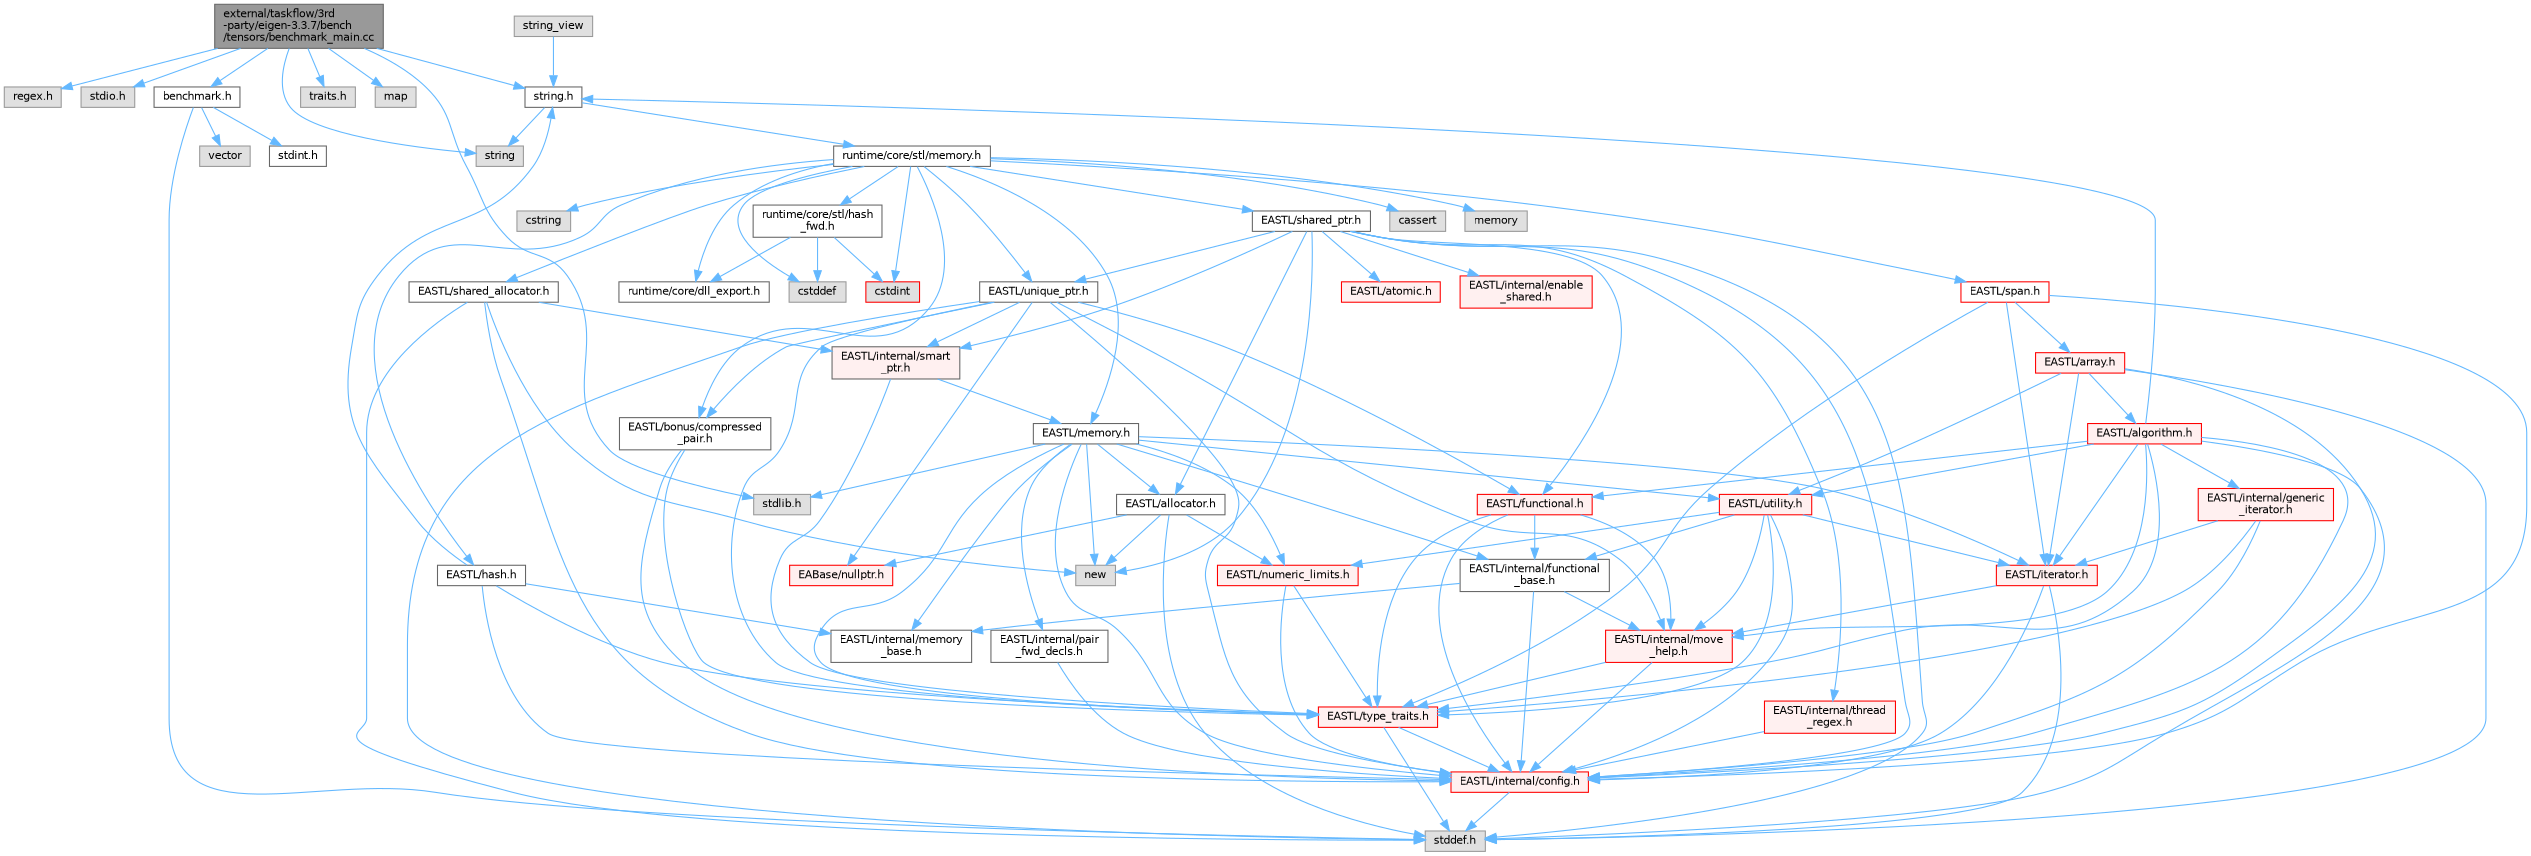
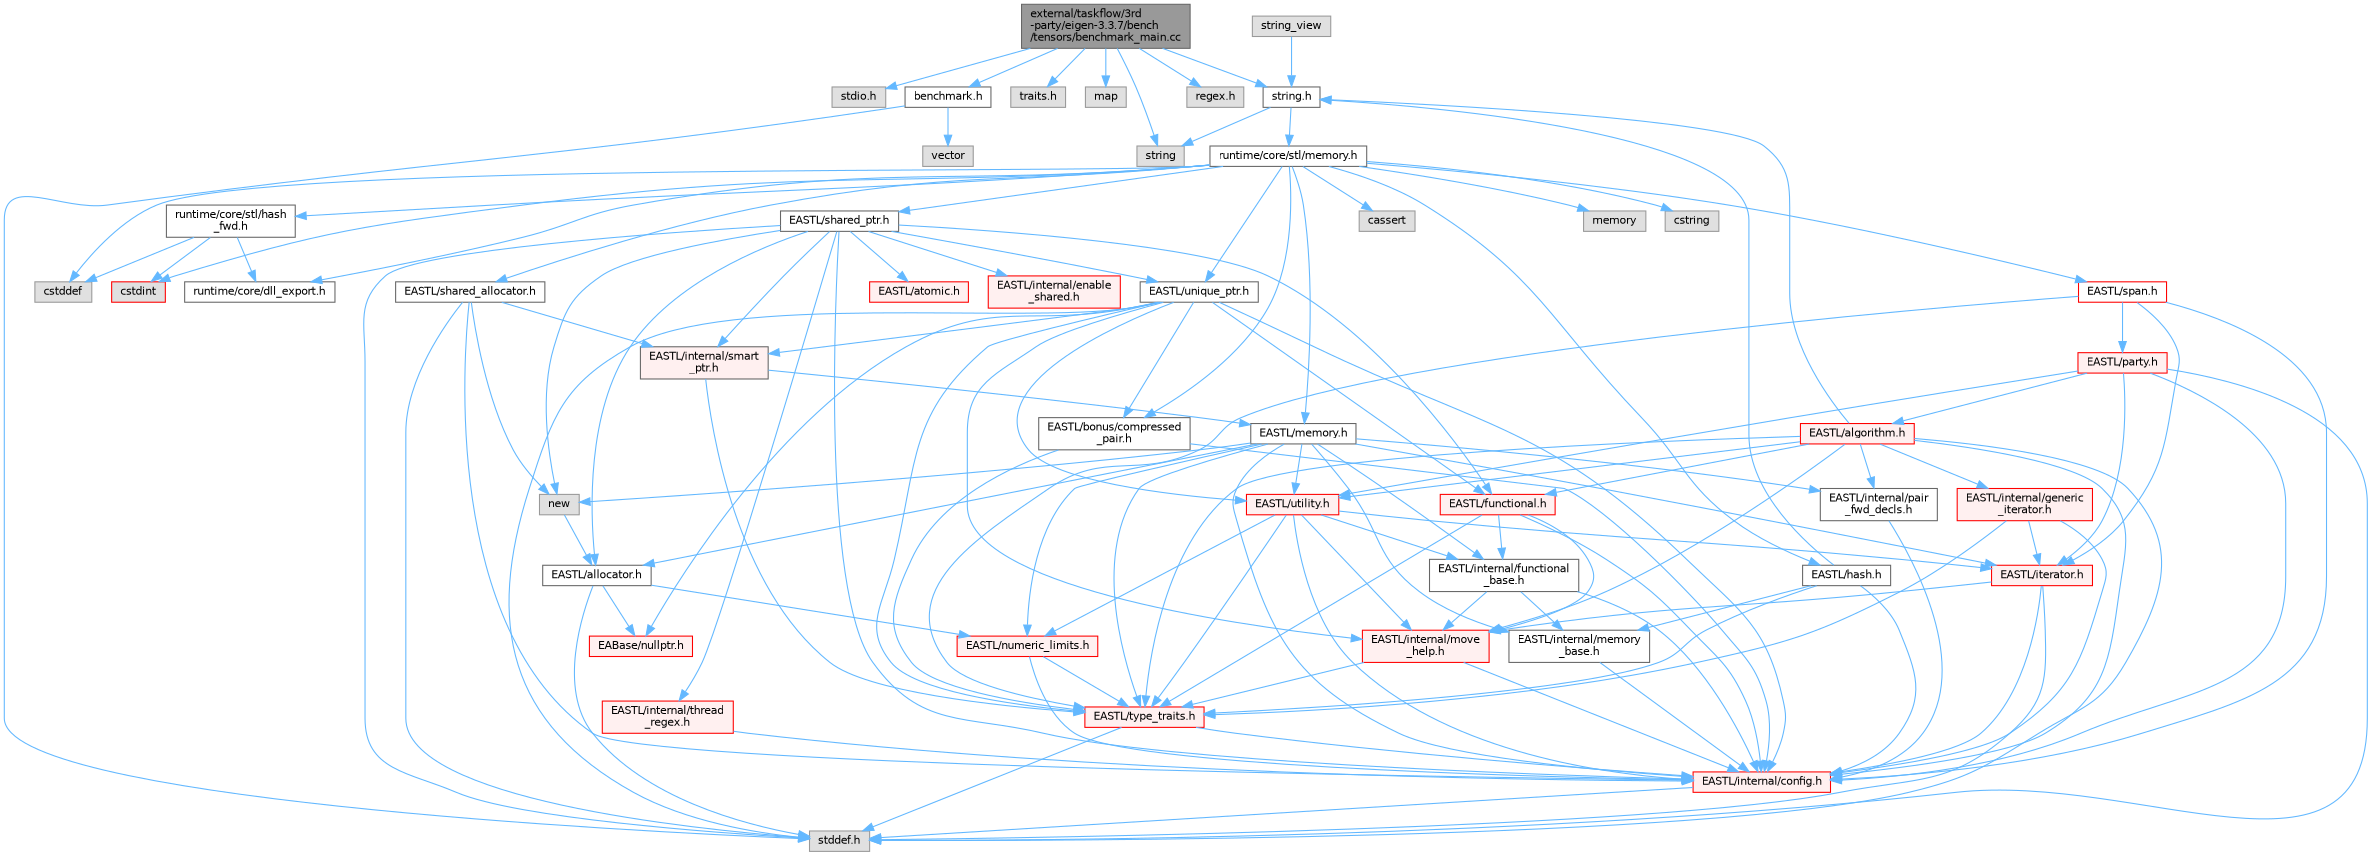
  digraph {
    node [color=grey40 fillcolor=white fontname=Helvetica fontsize=10 shape=box style=filled]
    edge [color=steelblue1 fontname=Helvetica fontsize=10 labelfontname=Helvetica labelfontsize=10 style=solid]
    n1 [color=gray40 fillcolor=grey60 fontcolor=black height=0.2 label="external/taskflow/3rd\l-party/eigen-3.3.7/bench\l/tensors/benchmark_main.cc" width=0.4]
    n2 [height=0.2 label="benchmark.h" width=0.4]
    n3 [color=grey60 fillcolor="#E0E0E0" height=0.2 label="regex.h" width=0.4]
    n4 [color=grey60 fillcolor="#E0E0E0" height=0.2 label="stdio.h" width=0.4]
-   n5 [color=grey60 fillcolor="#E0E0E0" height=0.2 label="stdlib.h" width=0.4]
    n6 [height=0.2 label="string.h" width=0.4]
    n7 [color=grey60 fillcolor="#E0E0E0" height=0.2 label=string width=0.4]
    n8 [color=grey60 fillcolor="#E0E0E0" height=0.2 label="traits.h" width=0.4]
    n9 [color=grey60 fillcolor="#E0E0E0" height=0.2 label=map width=0.4]
    n10 [color=grey60 fillcolor="#E0E0E0" height=0.2 label="stddef.h" width=0.4]
-   n11 [height=0.2 label="stdint.h" width=0.4]
    n12 [color=grey60 fillcolor="#E0E0E0" height=0.2 label=vector width=0.4]
    n13 [height=0.2 label="runtime/core/stl/memory.h" width=0.4]
    n14 [color=grey60 fillcolor="#E0E0E0" height=0.2 label=string_view width=0.4]
    n15 [color=grey60 fillcolor="#E0E0E0" height=0.2 label=cstddef width=0.4]
    n16 [color=red fillcolor="#E0E0E0" height=0.2 label=cstdint width=0.4]
    n17 [color=grey60 fillcolor="#E0E0E0" height=0.2 label=cassert width=0.4]
    n18 [color=grey60 fillcolor="#E0E0E0" height=0.2 label=memory width=0.4]
    n19 [color=grey60 fillcolor="#E0E0E0" height=0.2 label=cstring width=0.4]
    n20 [height=0.2 label="EASTL/hash.h" width=0.4]
    n21 [height=0.2 label="EASTL/memory.h" width=0.4]
    n22 [height=0.2 label="EASTL/shared_allocator.h" width=0.4]
    n23 [height=0.2 label="EASTL/unique_ptr.h" width=0.4]
    n24 [height=0.2 label="EASTL/bonus/compressed\l_pair.h" width=0.4]
    n25 [height=0.2 label="EASTL/shared_ptr.h" width=0.4]
    n26 [color=red height=0.2 label="EASTL/span.h" width=0.4]
    n27 [height=0.2 label="runtime/core/dll_export.h" width=0.4]
    n28 [height=0.2 label="runtime/core/stl/hash\l_fwd.h" width=0.4]
    n29 [color=red fillcolor="#FFF0F0" height=0.2 label="EASTL/internal/config.h" width=0.4]
    n30 [height=0.2 label="EASTL/internal/memory\l_base.h" width=0.4]
    n31 [color=red fillcolor="#FFF0F0" height=0.2 label="EASTL/type_traits.h" width=0.4]
    n32 [color=red fillcolor="#FFF0F0" height=0.2 label="EASTL/iterator.h" width=0.4]
    n33 [height=0.2 label="EASTL/internal/pair\l_fwd_decls.h" width=0.4]
    n34 [height=0.2 label="EASTL/internal/functional\l_base.h" width=0.4]
    n35 [color=red fillcolor="#FFF0F0" height=0.2 label="EASTL/utility.h" width=0.4]
    n36 [color=red fillcolor="#FFF0F0" height=0.2 label="EASTL/numeric_limits.h" width=0.4]
    n37 [height=0.2 label="EASTL/allocator.h" width=0.4]
    n38 [color=grey60 fillcolor="#E0E0E0" height=0.2 label=new width=0.4]
    n39 [fillcolor="#FFF0F0" height=0.2 label="EASTL/internal/smart\l_ptr.h" width=0.4]
    n40 [color=red fillcolor="#FFF0F0" height=0.2 label="EASTL/internal/move\l_help.h" width=0.4]
    n41 [color=red fillcolor="#FFF0F0" height=0.2 label="EASTL/functional.h" width=0.4]
    n42 [color=red fillcolor="#FFF0F0" height=0.2 label="EABase/nullptr.h" width=0.4]
    n43 [color=red fillcolor="#FFF0F0" height=0.2 label="EASTL/internal/thread\l_regex.h" width=0.4]
    n44 [color=red fillcolor="#FFF0F0" height=0.2 label="EASTL/atomic.h" width=0.4]
    n45 [color=red fillcolor="#FFF0F0" height=0.2 label="EASTL/internal/enable\l_shared.h" width=0.4]
-   n46 [color=red fillcolor="#FFF0F0" height=0.2 label="EASTL/array.h" width=0.4]
+   n46 [color=red fillcolor="#FFF0F0" height=0.2 label="EASTL/party.h" width=0.4]
    n47 [color=red fillcolor="#FFF0F0" height=0.2 label="EASTL/internal/generic\l_iterator.h" width=0.4]
    n48 [color=red fillcolor="#FFF0F0" height=0.2 label="EASTL/algorithm.h" width=0.4]
    n1 -> n2
    n1 -> n3
    n1 -> n4
-   n1 -> n5
    n1 -> n6
    n1 -> n7
    n1 -> n8
    n1 -> n9
    n2 -> n10
-   n2 -> n11
    n2 -> n12
    n6 -> n7
    n6 -> n13
    n13 -> n15
    n13 -> n16
    n13 -> n17
    n13 -> n18
    n13 -> n19
    n13 -> n20
    n13 -> n21
    n13 -> n22
    n13 -> n23
    n13 -> n24
    n13 -> n25
    n13 -> n26
    n13 -> n27
    n13 -> n28
    n14 -> n6
    n20 -> n6
    n20 -> n29
    n20 -> n30
    n20 -> n31
-   n21 -> n5
    n21 -> n29
    n21 -> n30
    n21 -> n31
    n21 -> n32
    n21 -> n33
    n21 -> n34
    n21 -> n35
    n21 -> n36
    n21 -> n37
    n21 -> n38
    n22 -> n10
    n22 -> n29
    n22 -> n38
    n22 -> n39
    n23 -> n10
    n23 -> n24
    n23 -> n29
    n23 -> n31
+   n23 -> n35
    n23 -> n39
    n23 -> n40
    n23 -> n41
    n23 -> n42
    n24 -> n29
    n24 -> n31
    n25 -> n10
    n25 -> n23
    n25 -> n29
    n25 -> n37
    n25 -> n38
    n25 -> n39
    n25 -> n41
    n25 -> n43
    n25 -> n44
    n25 -> n45
    n26 -> n29
    n26 -> n31
    n26 -> n32
    n26 -> n46
    n28 -> n15
    n28 -> n16
    n28 -> n27
    n29 -> n10
+   n30 -> n29
    n31 -> n10
    n31 -> n29
    n32 -> n10
    n32 -> n29
    n32 -> n40
    n33 -> n29
    n34 -> n29
    n34 -> n30
    n34 -> n40
    n35 -> n29
    n35 -> n31
    n35 -> n32
    n35 -> n34
    n35 -> n36
    n35 -> n40
    n36 -> n29
    n36 -> n31
    n37 -> n10
    n37 -> n36
-   n37 -> n38
+   n38 -> n37
    n37 -> n42
    n39 -> n21
    n39 -> n31
    n40 -> n29
    n40 -> n31
    n41 -> n29
    n41 -> n31
    n41 -> n34
    n41 -> n40
    n43 -> n29
    n46 -> n10
    n46 -> n29
    n46 -> n32
    n46 -> n35
    n46 -> n48
    n47 -> n29
    n47 -> n31
    n47 -> n32
    n48 -> n6
    n48 -> n10
    n48 -> n29
    n48 -> n31
-   n48 -> n32
+   n48 -> n33
    n48 -> n35
    n48 -> n40
    n48 -> n41
    n48 -> n47
  }
